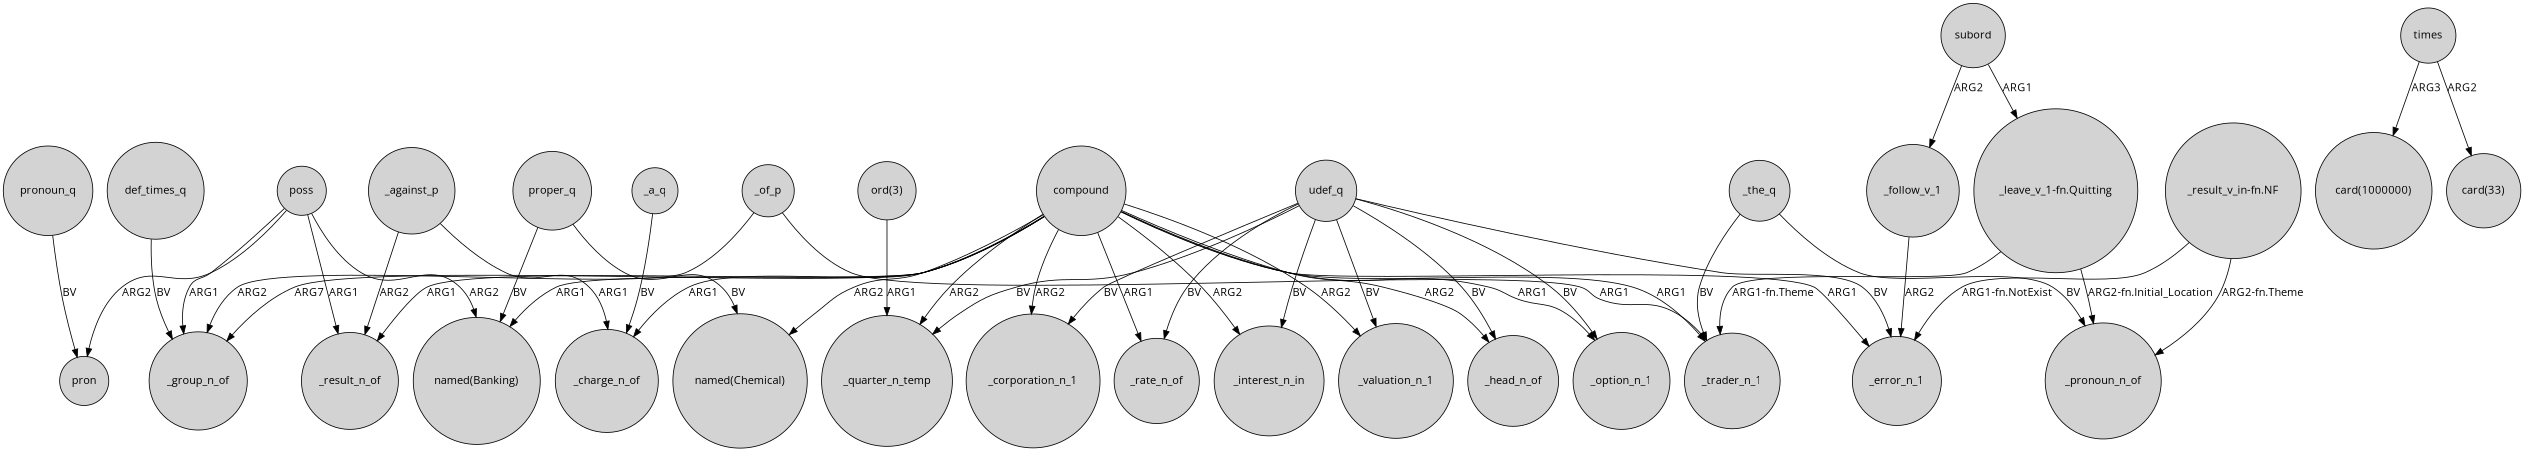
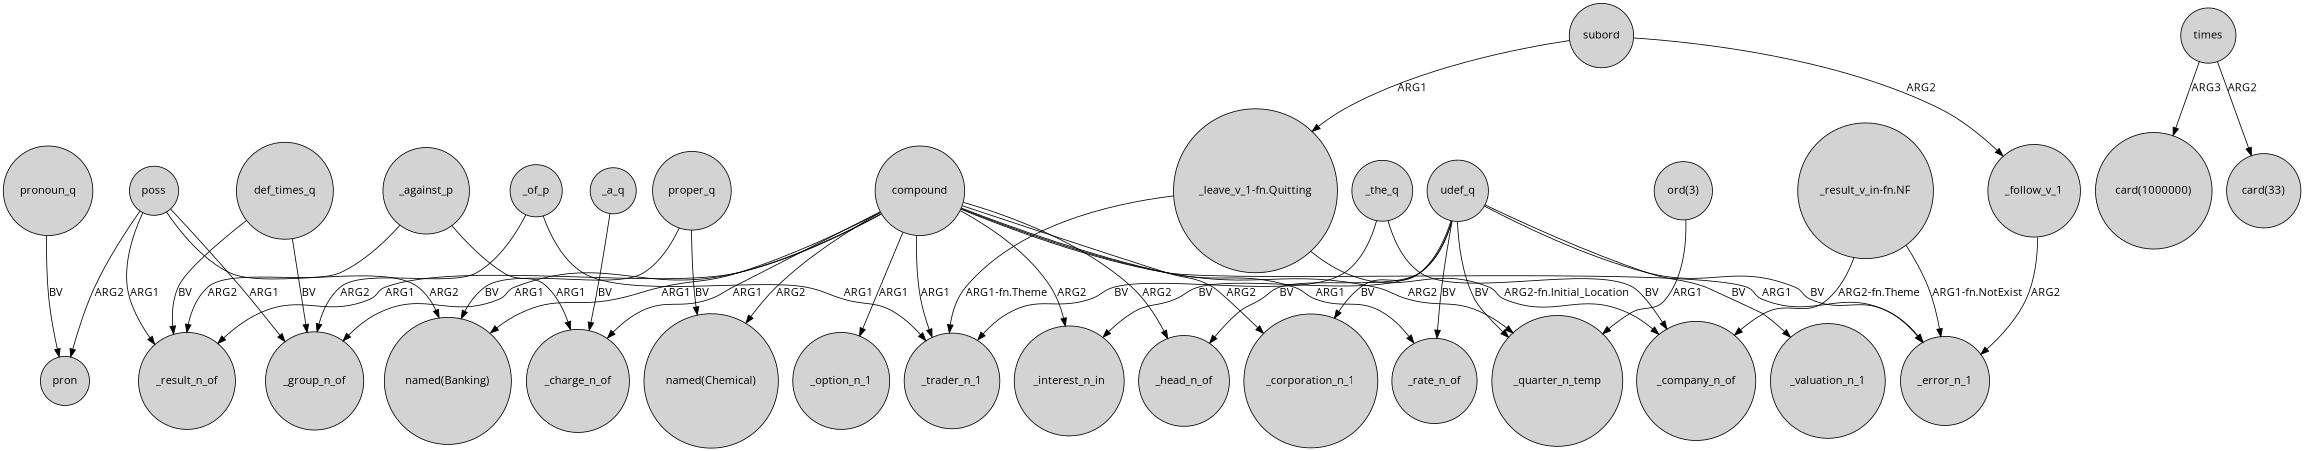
  digraph {
    fontname="Open Sans"
    node [fontname="Open Sans" shape=circle style=filled]
    edge [fontname="Open Sans"]
    n1 [label=def_times_q]
    _result_n_of
    _group_n_of
    compound
    _quarter_n_temp
    _option_n_1
    "named(Banking)"
    _head_n_of
    _trader_n_1
    _charge_n_of
    _corporation_n_1
    _rate_n_of
    _error_n_1
    _interest_n_in
    _valuation_n_1
    "named(Chemical)"
    times
    "card(1000000)"
    "card(33)"
    poss
    pron
    udef_q
    proper_q
    _of_p
    _a_q
    subord
    _follow_v_1
    "_leave_v_1-fn.Quitting"
-   _company_n_of [label=_pronoun_n_of]
+   _company_n_of
    _the_q
    "_result_v_in-fn.NF"
    _against_p
    pronoun_q
    "ord(3)"
+   n1 -> _result_n_of [label=BV]
    n1 -> _group_n_of [label=BV]
    compound -> _result_n_of [label=ARG1]
-   compound -> _group_n_of [label=ARG7]
+   compound -> _group_n_of [label=ARG1]
    compound -> _quarter_n_temp [label=ARG2]
    compound -> _option_n_1 [label=ARG1]
    compound -> "named(Banking)" [label=ARG1]
    compound -> _head_n_of [label=ARG2]
    compound -> _trader_n_1 [label=ARG1]
    compound -> _charge_n_of [label=ARG1]
    compound -> _corporation_n_1 [label=ARG2]
    compound -> _rate_n_of [label=ARG1]
    compound -> _error_n_1 [label=ARG1]
    compound -> _interest_n_in [label=ARG2]
-   compound -> _valuation_n_1 [label=ARG2]
    compound -> "named(Chemical)" [label=ARG2]
    times -> "card(1000000)" [label=ARG3]
    times -> "card(33)" [label=ARG2]
    poss -> _result_n_of [label=ARG1]
    poss -> _group_n_of [label=ARG1]
    poss -> "named(Banking)" [label=ARG2]
    poss -> pron [label=ARG2]
    udef_q -> _quarter_n_temp [label=BV]
-   udef_q -> _option_n_1 [label=BV]
    udef_q -> _head_n_of [label=BV]
    udef_q -> _corporation_n_1 [label=BV]
    udef_q -> _rate_n_of [label=BV]
    udef_q -> _error_n_1 [label=BV]
    udef_q -> _interest_n_in [label=BV]
    udef_q -> _valuation_n_1 [label=BV]
    proper_q -> "named(Banking)" [label=BV]
    proper_q -> "named(Chemical)" [label=BV]
    _of_p -> _group_n_of [label=ARG2]
    _of_p -> _trader_n_1 [label=ARG1]
    _a_q -> _charge_n_of [label=BV]
    subord -> _follow_v_1 [label=ARG2]
    subord -> "_leave_v_1-fn.Quitting" [label=ARG1]
    _follow_v_1 -> _error_n_1 [label=ARG2]
    "_leave_v_1-fn.Quitting" -> _trader_n_1 [label="ARG1-fn.Theme"]
    "_leave_v_1-fn.Quitting" -> _company_n_of [label="ARG2-fn.Initial_Location"]
    _the_q -> _trader_n_1 [label=BV]
    _the_q -> _company_n_of [label=BV]
    "_result_v_in-fn.NF" -> _error_n_1 [label="ARG1-fn.NotExist"]
    "_result_v_in-fn.NF" -> _company_n_of [label="ARG2-fn.Theme"]
    _against_p -> _result_n_of [label=ARG2]
    _against_p -> _charge_n_of [label=ARG1]
    pronoun_q -> pron [label=BV]
    "ord(3)" -> _quarter_n_temp [label=ARG1]
  }
